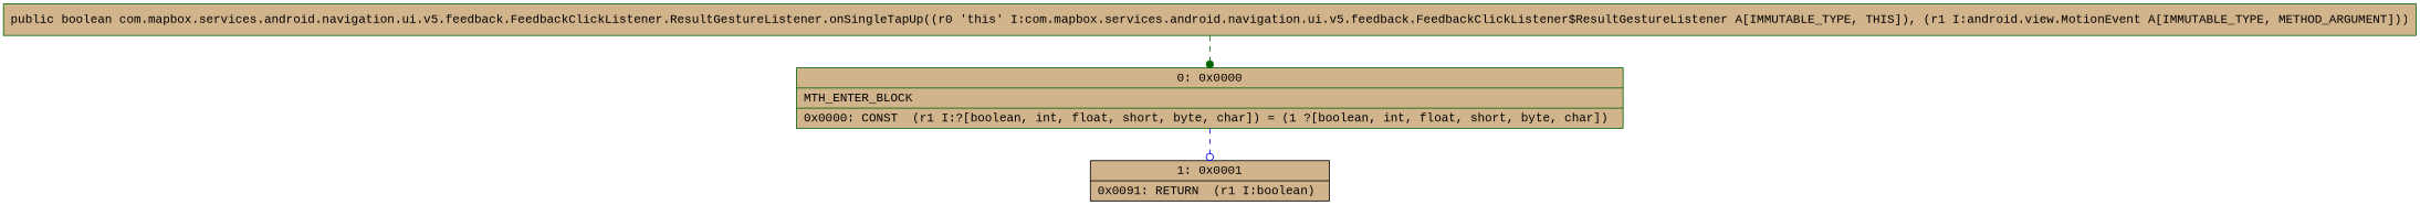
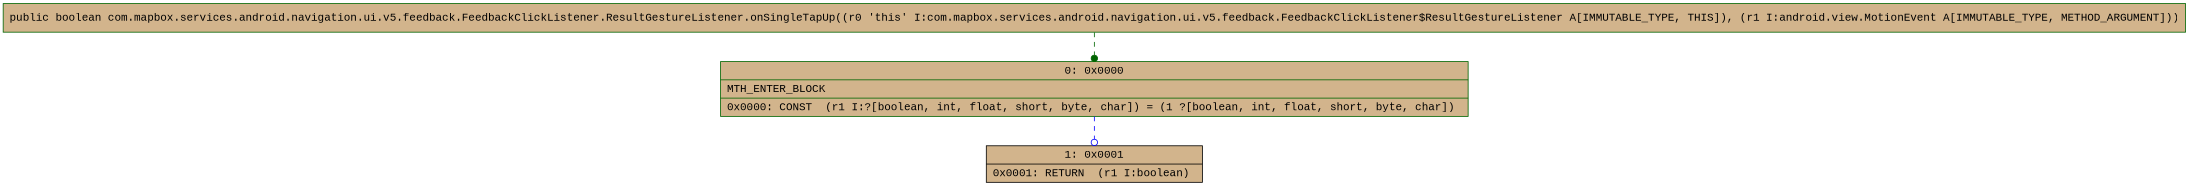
  digraph {
    fontname="Liberation Mono"
    node [shape=record style=filled fillcolor=tan color=darkgreen fontname="Liberation Mono"]
    edge [style=dashed fontname="Liberation Mono"]
    n1 [label="{0\:\ 0x0000|MTH_ENTER_BLOCK\l|0x0000: CONST  (r1 I:?[boolean, int, float, short, byte, char]) = (1 ?[boolean, int, float, short, byte, char]) \l}"]
-   n2 [label="{1\:\ 0x0001|0x0091: RETURN  (r1 I:boolean) \l}" color=black]
+   n2 [label="{1\:\ 0x0001|0x0001: RETURN  (r1 I:boolean) \l}" color=black]
    n3 [label="{public boolean com.mapbox.services.android.navigation.ui.v5.feedback.FeedbackClickListener.ResultGestureListener.onSingleTapUp((r0 'this' I:com.mapbox.services.android.navigation.ui.v5.feedback.FeedbackClickListener$ResultGestureListener A[IMMUTABLE_TYPE, THIS]), (r1 I:android.view.MotionEvent A[IMMUTABLE_TYPE, METHOD_ARGUMENT])) }"]
    n1 -> n2 [color=blue arrowhead=odot]
    n3 -> n1 [color=darkgreen arrowhead=dot]
  }
